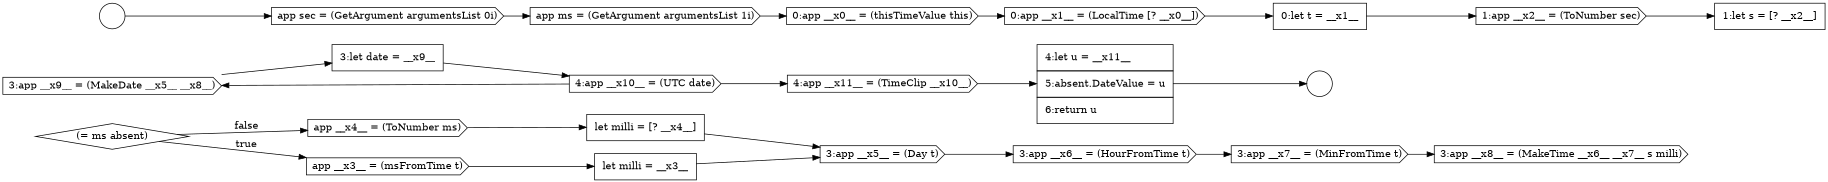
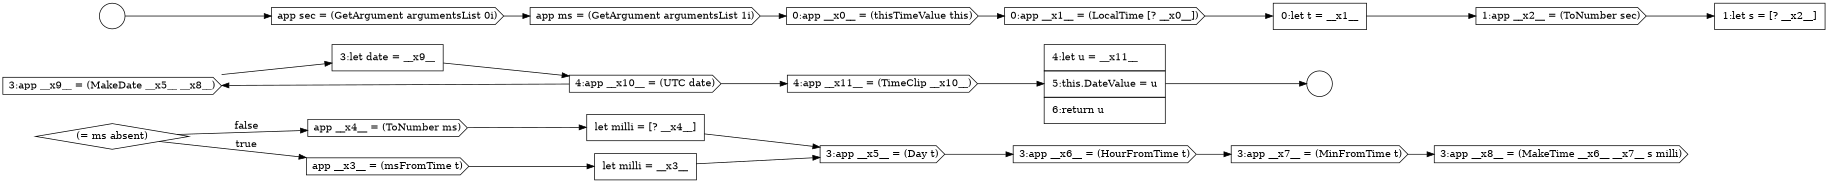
  digraph {
    rankdir=LR
    node [color=black fillcolor=white shape=cds style=filled]
    edge [color=black]
    n1 [label=<<font color="black">3:app __x5__ = (Day t)</font>>]
    n2 [label=<<font color="black">3:app __x6__ = (HourFromTime t)</font>>]
    n3 [label=<<font color="black">3:app __x7__ = (MinFromTime t)</font>>]
    n4 [label=<<font color="black">3:app __x9__ = (MakeDate __x5__ __x8__)</font>>]
    n5 [label=<<font color="black">     <table border="0" cellborder="1" cellspacing="0" cellpadding="10">       <tr><td align="left">3:let date = __x9__</td></tr>     </table>   </font>> margin=0 shape=none]
    n6 [label=<<font color="black">4:app __x10__ = (UTC date)</font>>]
    n7 [label=<<font color="black">4:app __x11__ = (TimeClip __x10__)</font>>]
-   n8 [label=<<font color="black">     <table border="0" cellborder="1" cellspacing="0" cellpadding="10">       <tr><td align="left">4:let u = __x11__</td></tr>       <tr><td align="left">5:absent.DateValue = u</td></tr>       <tr><td align="left">6:return u</td></tr>     </table>   </font>> margin=0 shape=none]
+   n8 [label=<<font color="black">     <table border="0" cellborder="1" cellspacing="0" cellpadding="10">       <tr><td align="left">4:let u = __x11__</td></tr>       <tr><td align="left">5:this.DateValue = u</td></tr>       <tr><td align="left">6:return u</td></tr>     </table>   </font>> margin=0 shape=none]
    n9 [label=" " shape=circle]
    n10 [label=<<font color="black">     <table border="0" cellborder="1" cellspacing="0" cellpadding="10">       <tr><td align="left">let milli = [? __x4__]</td></tr>     </table>   </font>> margin=0 shape=none]
    n11 [label=<<font color="black">(= ms absent)</font>> shape=diamond]
    n12 [label=<<font color="black">app __x4__ = (ToNumber ms)</font>>]
    n13 [label=<<font color="black">app __x3__ = (msFromTime t)</font>>]
    n14 [label=<<font color="black">     <table border="0" cellborder="1" cellspacing="0" cellpadding="10">       <tr><td align="left">let milli = __x3__</td></tr>     </table>   </font>> margin=0 shape=none]
    n15 [label=<<font color="black">0:app __x1__ = (LocalTime [? __x0__])</font>>]
    n16 [label=<<font color="black">     <table border="0" cellborder="1" cellspacing="0" cellpadding="10">       <tr><td align="left">0:let t = __x1__</td></tr>     </table>   </font>> margin=0 shape=none]
    n17 [label=<<font color="black">1:app __x2__ = (ToNumber sec)</font>>]
    n18 [label=<<font color="black">     <table border="0" cellborder="1" cellspacing="0" cellpadding="10">       <tr><td align="left">1:let s = [? __x2__]</td></tr>     </table>   </font>> margin=0 shape=none]
    n19 [label=<<font color="black">app ms = (GetArgument argumentsList 1i)</font>>]
    n20 [label=<<font color="black">0:app __x0__ = (thisTimeValue this)</font>>]
    n21 [label=" " shape=circle]
    n22 [label=<<font color="black">app sec = (GetArgument argumentsList 0i)</font>>]
    n23 [label=<<font color="black">3:app __x8__ = (MakeTime __x6__ __x7__ s milli)</font>>]
    n1 -> n2
    n2 -> n3
    n3 -> n23
    n4 -> n5
    n5 -> n6
    n6 -> n4
    n6 -> n7
    n7 -> n8
    n8 -> n9
    n10 -> n1
    n11 -> n12 [label=<<font color="black">false</font>>]
    n11 -> n13 [label=<<font color="black">true</font>>]
    n12 -> n10
    n13 -> n14
    n14 -> n1
    n15 -> n16
    n16 -> n17
    n17 -> n18
    n19 -> n20
    n20 -> n15
    n21 -> n22
    n22 -> n19
  }
